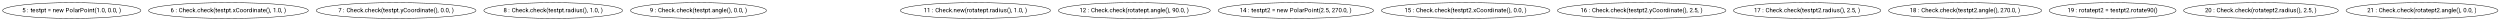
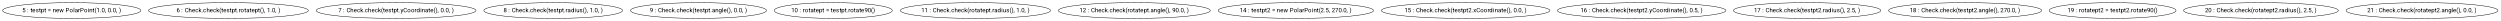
  digraph {
    fontname=Roboto
    node [fontname=Roboto]
    "5 : testpt = new PolarPoint(1.0, 0.0, )"
-   "6 : Check.check(testpt.xCoordinate(), 1.0, )"
+   "6 : Check.check(testpt.xCoordinate(), 1.0, )" [label="6 : Check.check(testpt.rotatept(), 1.0, )"]
    "7 : Check.check(testpt.yCoordinate(), 0.0, )"
    "8 : Check.check(testpt.radius(), 1.0, )"
    "9 : Check.check(testpt.angle(), 0.0, )"
-   "11 : Check.check(rotatept.radius(), 1.0, )" [label="11 : Check.new(rotatept.radius(), 1.0, )"]
+   "10 : rotatept = testpt.rotate90()"
+   "11 : Check.check(rotatept.radius(), 1.0, )"
    "12 : Check.check(rotatept.angle(), 90.0, )"
    "14 : testpt2 = new PolarPoint(2.5, 270.0, )"
    "15 : Check.check(testpt2.xCoordinate(), 0.0, )"
-   "16 : Check.check(testpt2.yCoordinate(), 2.5, )"
+   "16 : Check.check(testpt2.yCoordinate(), 2.5, )" [label="16 : Check.check(testpt2.yCoordinate(), 0.5, )"]
    "17 : Check.check(testpt2.radius(), 2.5, )"
    "18 : Check.check(testpt2.angle(), 270.0, )"
    "19 : rotatept2 = testpt2.rotate90()"
    "20 : Check.check(rotatept2.radius(), 2.5, )"
    "21 : Check.check(rotatept2.angle(), 0.0, )"
  }
